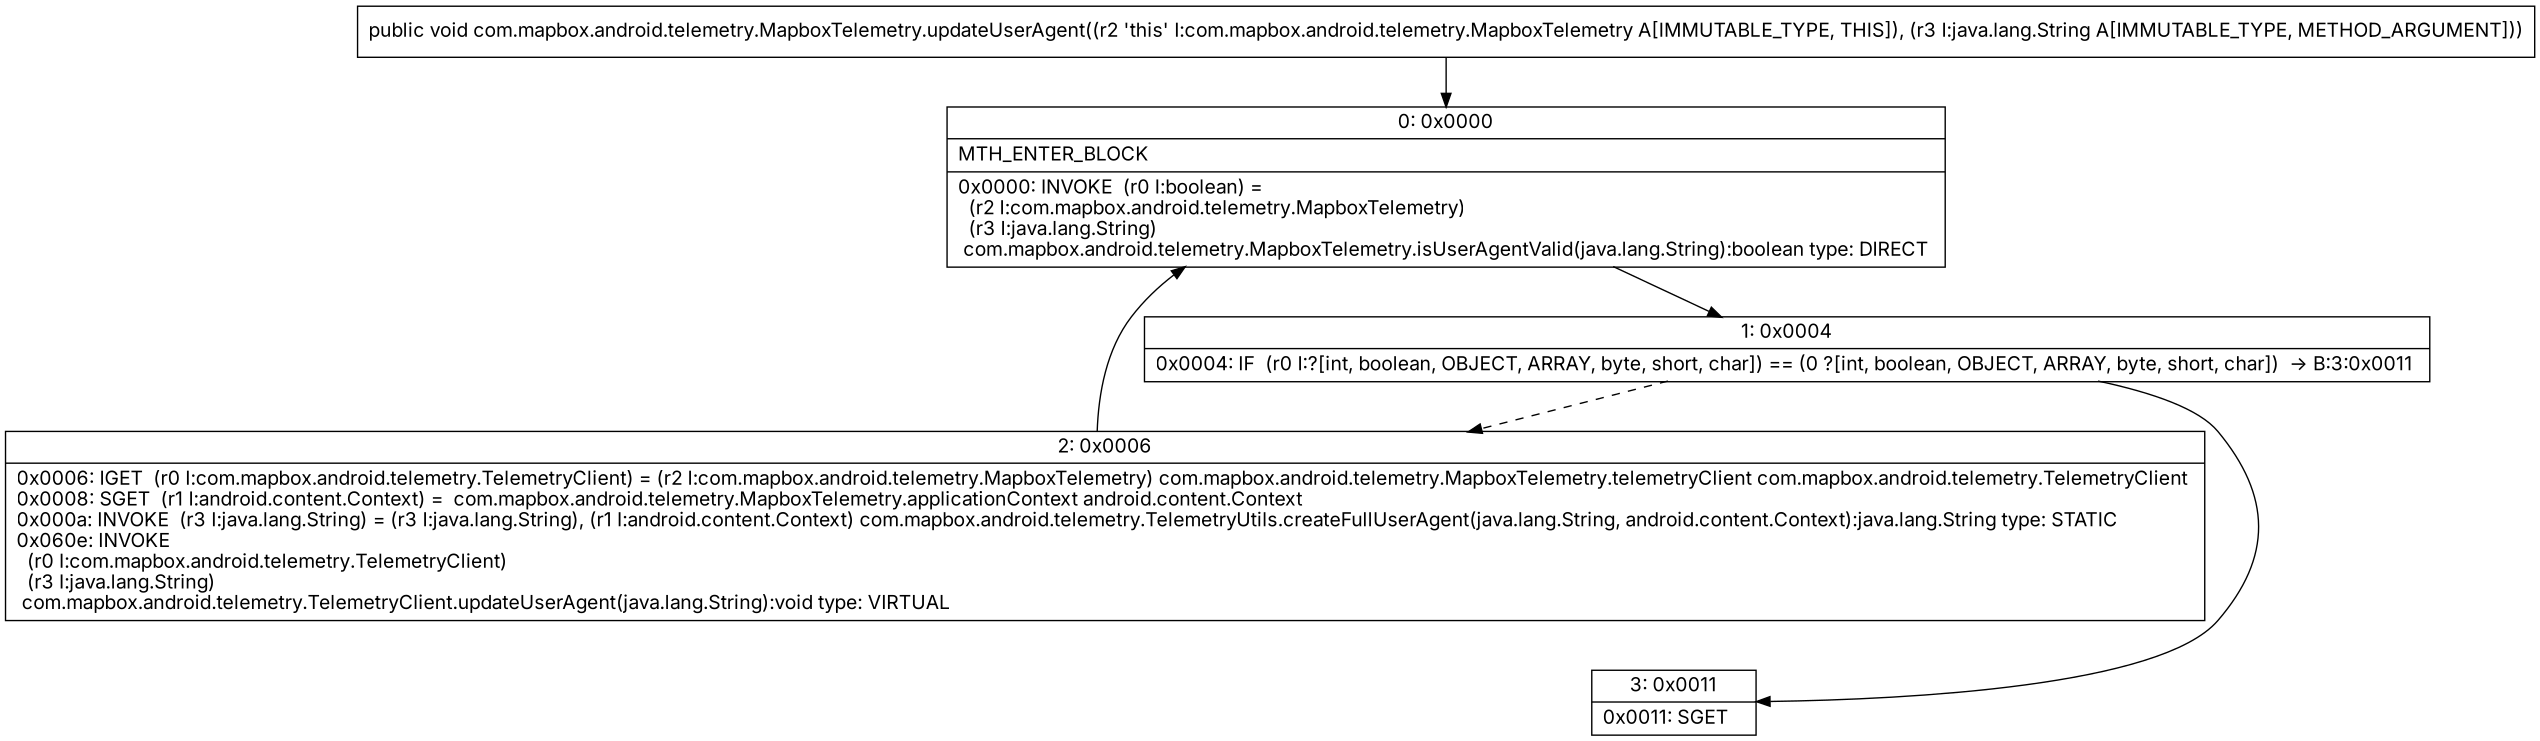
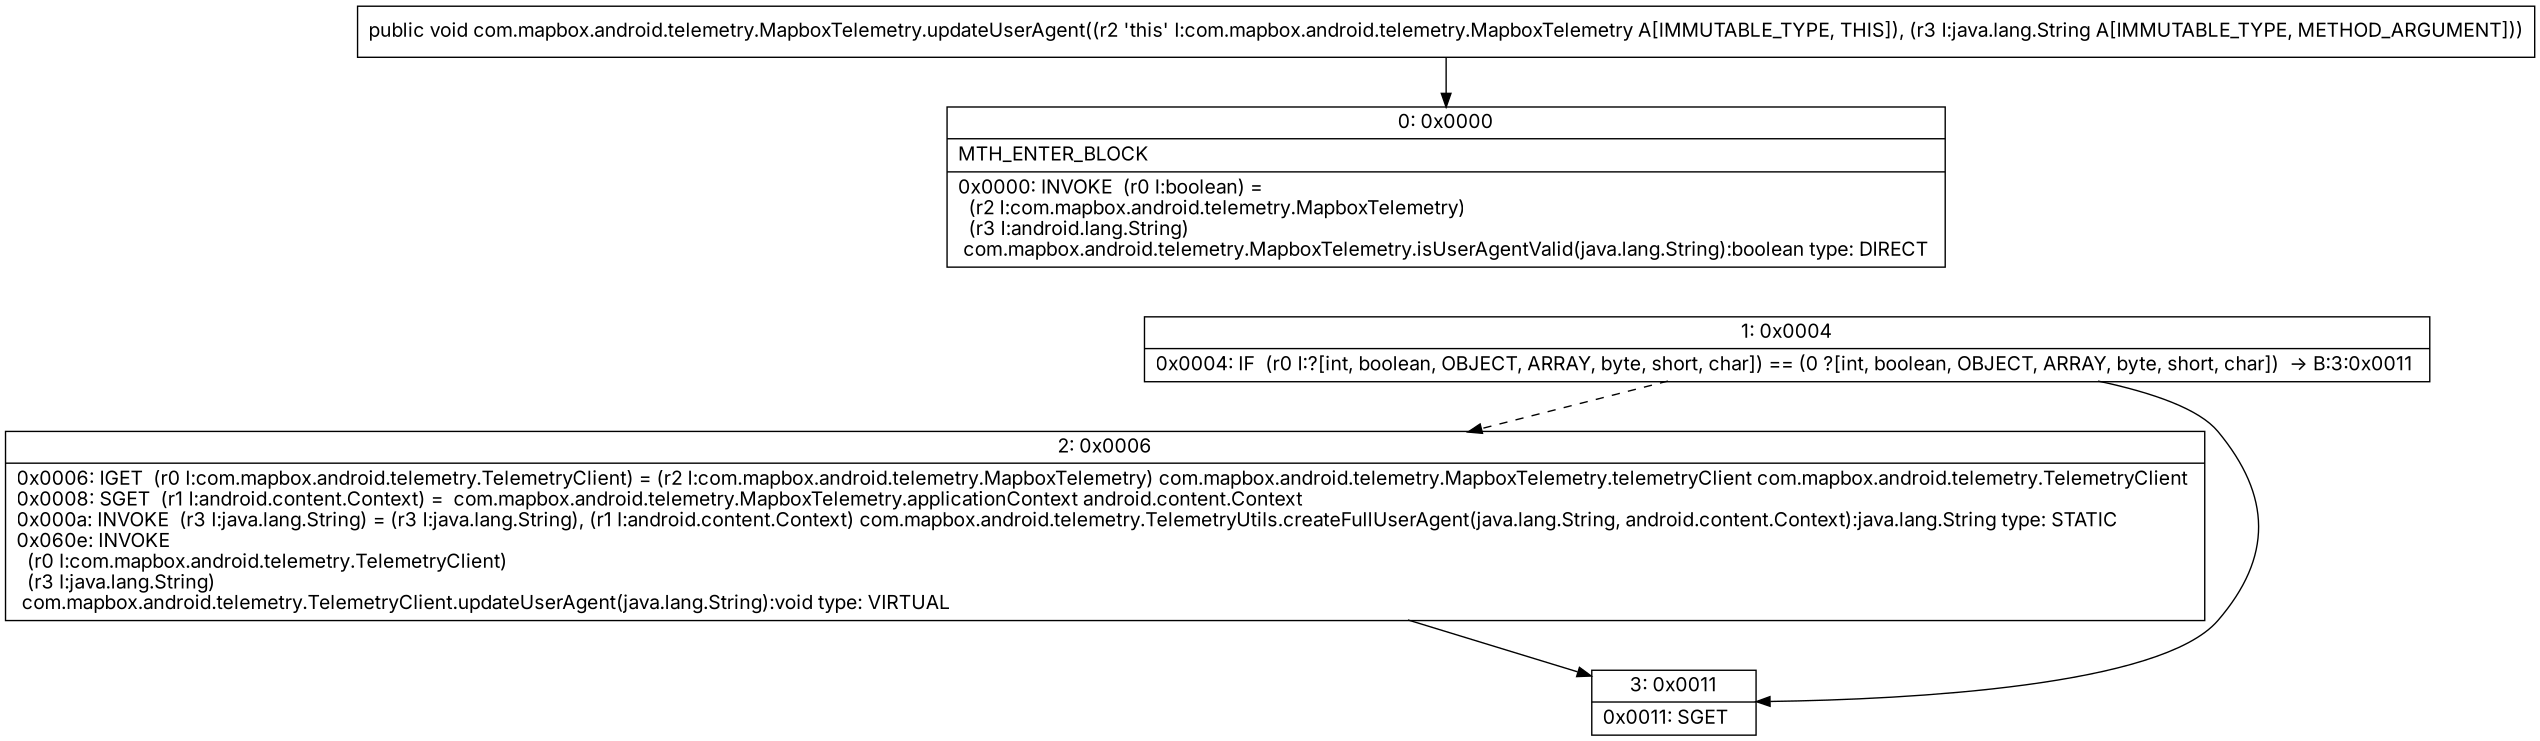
  digraph {
    fontname=Inter
    node [fontname=Inter shape=record]
    edge [fontname=Inter]
-   n1 [label="{0\:\ 0x0000|MTH_ENTER_BLOCK\l|0x0000: INVOKE  (r0 I:boolean) = \l  (r2 I:com.mapbox.android.telemetry.MapboxTelemetry)\l  (r3 I:java.lang.String)\l com.mapbox.android.telemetry.MapboxTelemetry.isUserAgentValid(java.lang.String):boolean type: DIRECT \l}"]
+   n1 [label="{0\:\ 0x0000|MTH_ENTER_BLOCK\l|0x0000: INVOKE  (r0 I:boolean) = \l  (r2 I:com.mapbox.android.telemetry.MapboxTelemetry)\l  (r3 I:android.lang.String)\l com.mapbox.android.telemetry.MapboxTelemetry.isUserAgentValid(java.lang.String):boolean type: DIRECT \l}"]
    n2 [label="{1\:\ 0x0004|0x0004: IF  (r0 I:?[int, boolean, OBJECT, ARRAY, byte, short, char]) == (0 ?[int, boolean, OBJECT, ARRAY, byte, short, char])  \-\> B:3:0x0011 \l}"]
    n3 [label="{2\:\ 0x0006|0x0006: IGET  (r0 I:com.mapbox.android.telemetry.TelemetryClient) = (r2 I:com.mapbox.android.telemetry.MapboxTelemetry) com.mapbox.android.telemetry.MapboxTelemetry.telemetryClient com.mapbox.android.telemetry.TelemetryClient \l0x0008: SGET  (r1 I:android.content.Context) =  com.mapbox.android.telemetry.MapboxTelemetry.applicationContext android.content.Context \l0x000a: INVOKE  (r3 I:java.lang.String) = (r3 I:java.lang.String), (r1 I:android.content.Context) com.mapbox.android.telemetry.TelemetryUtils.createFullUserAgent(java.lang.String, android.content.Context):java.lang.String type: STATIC \l0x060e: INVOKE  \l  (r0 I:com.mapbox.android.telemetry.TelemetryClient)\l  (r3 I:java.lang.String)\l com.mapbox.android.telemetry.TelemetryClient.updateUserAgent(java.lang.String):void type: VIRTUAL \l}"]
    n4 [label="{3\:\ 0x0011|0x0011: SGET   \l}"]
    n5 [label="{public void com.mapbox.android.telemetry.MapboxTelemetry.updateUserAgent((r2 'this' I:com.mapbox.android.telemetry.MapboxTelemetry A[IMMUTABLE_TYPE, THIS]), (r3 I:java.lang.String A[IMMUTABLE_TYPE, METHOD_ARGUMENT])) }"]
-   n1 -> n2
    n2 -> n3 [style=dashed]
    n2 -> n4
-   n3 -> n1
+   n3 -> n4
    n5 -> n1
  }
